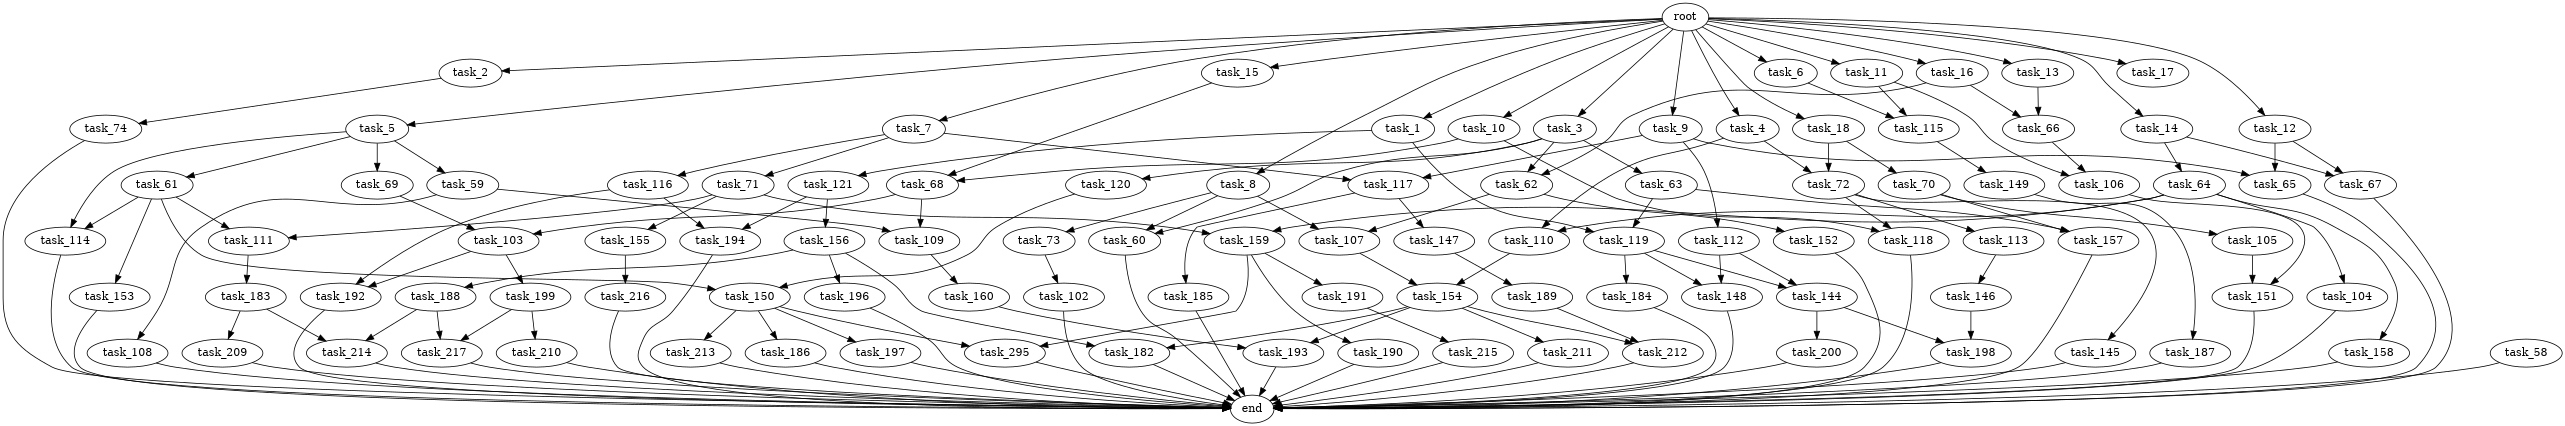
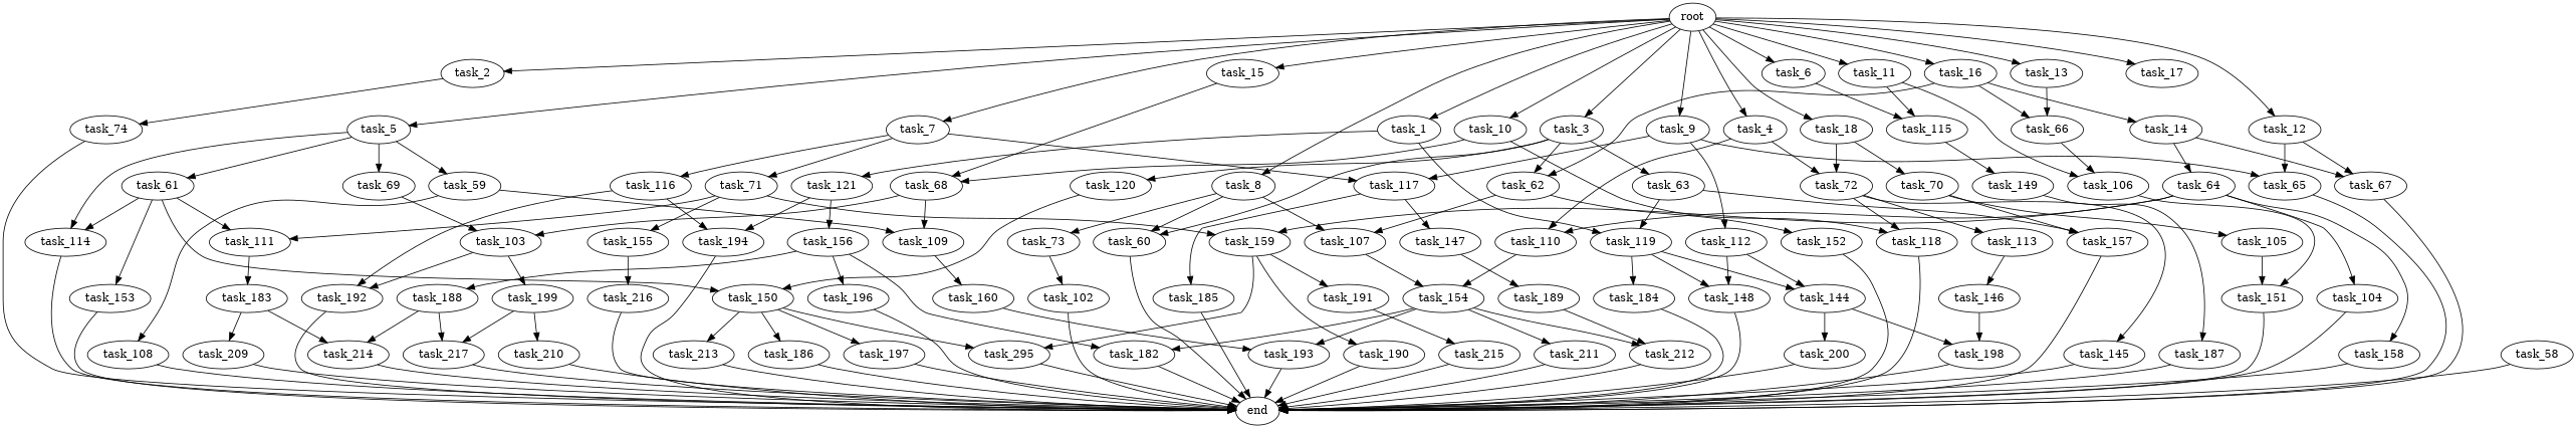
  digraph {
    root
    task_1
    task_2
    task_3
    task_4
    task_5
    task_6
    task_7
    task_8
    task_9
    task_10
    task_11
    task_12
    task_13
    task_14
    task_15
    task_16
    task_17
    task_18
    task_119
    task_121
    task_74
    task_60
    task_62
    task_63
    task_120
    task_72
    task_110
    task_59
    task_61
    task_69
    task_114
    task_115
    task_71
    task_116
    task_117
    task_73
    task_107
    task_65
    task_112
    task_68
    task_118
    task_106
    task_67
    task_66
    task_64
    task_70
    task_144
    task_148
    task_184
    task_194
    task_156
    end
    task_152
    task_157
    task_150
    task_113
    task_145
    task_154
    task_108
    task_109
    task_111
    task_153
    task_103
    task_149
    task_159
    task_155
    task_192
    task_147
    task_185
    task_102
    task_151
    task_104
    task_158
    task_58
    task_105
    task_160
    task_183
    task_186
    n80 [label=task_295]
    task_197
    task_213
    task_190
    task_191
    task_199
    task_216
    task_146
    task_217
    task_210
    task_182
    task_193
    task_211
    task_212
    task_209
    task_214
    task_198
    task_200
    task_187
    task_189
    task_188
    task_196
    task_215
    root -> task_1
    root -> task_2
    root -> task_3
    root -> task_4
    root -> task_5
    root -> task_6
    root -> task_7
    root -> task_8
    root -> task_9
    root -> task_10
    root -> task_11
    root -> task_12
    root -> task_13
-   root -> task_14
+   task_16 -> task_14
    root -> task_15
    root -> task_16
    root -> task_17
    root -> task_18
    task_1 -> task_119
    task_1 -> task_121
    task_2 -> task_74
    task_3 -> task_60
    task_3 -> task_62
    task_3 -> task_63
    task_3 -> task_120
    task_4 -> task_72
    task_4 -> task_110
    task_5 -> task_59
    task_5 -> task_61
    task_5 -> task_69
    task_5 -> task_114
    task_6 -> task_115
    task_7 -> task_71
    task_7 -> task_116
    task_7 -> task_117
    task_8 -> task_60
    task_8 -> task_73
    task_8 -> task_107
    task_9 -> task_117
    task_9 -> task_65
    task_9 -> task_112
    task_10 -> task_68
    task_10 -> task_118
    task_11 -> task_115
    task_11 -> task_106
    task_12 -> task_65
    task_12 -> task_67
    task_13 -> task_66
    task_14 -> task_67
    task_14 -> task_64
    task_15 -> task_68
    task_16 -> task_62
    task_16 -> task_66
    task_18 -> task_72
    task_18 -> task_70
    task_119 -> task_144
    task_119 -> task_148
    task_119 -> task_184
    task_121 -> task_194
    task_121 -> task_156
    task_74 -> end
    task_60 -> end
    task_62 -> task_107
    task_62 -> task_152
    task_63 -> task_119
    task_63 -> task_157
    task_120 -> task_150
    task_72 -> task_118
    task_72 -> task_113
    task_72 -> task_145
    task_110 -> task_154
    task_59 -> task_108
    task_59 -> task_109
    task_61 -> task_114
    task_61 -> task_150
    task_61 -> task_111
    task_61 -> task_153
    task_69 -> task_103
    task_114 -> end
    task_115 -> task_149
    task_71 -> task_111
    task_71 -> task_159
    task_71 -> task_155
    task_116 -> task_194
    task_116 -> task_192
    task_117 -> task_147
    task_117 -> task_185
    task_73 -> task_102
    task_107 -> task_154
    task_65 -> end
    task_112 -> task_144
    task_112 -> task_148
    task_68 -> task_109
    task_68 -> task_103
    task_118 -> end
    task_106 -> task_151
    task_67 -> end
    task_66 -> task_106
    task_64 -> task_110
    task_64 -> task_159
    task_64 -> task_104
    task_64 -> task_158
    task_70 -> task_157
    task_70 -> task_105
    task_144 -> task_198
    task_144 -> task_200
    task_148 -> end
    task_184 -> end
    task_194 -> end
    task_156 -> task_182
    task_156 -> task_188
    task_156 -> task_196
    task_152 -> end
    task_157 -> end
    task_150 -> task_186
    task_150 -> n80
    task_150 -> task_197
    task_150 -> task_213
    task_113 -> task_146
    task_145 -> end
    task_154 -> task_182
    task_154 -> task_193
    task_154 -> task_211
    task_154 -> task_212
    task_108 -> end
    task_109 -> task_160
    task_111 -> task_183
    task_153 -> end
    task_103 -> task_192
    task_103 -> task_199
    task_149 -> task_187
    task_159 -> n80
    task_159 -> task_190
    task_159 -> task_191
    task_155 -> task_216
    task_192 -> end
    task_147 -> task_189
    task_185 -> end
    task_102 -> end
    task_151 -> end
    task_104 -> end
    task_158 -> end
    task_58 -> end
    task_105 -> task_151
    task_160 -> task_193
    task_183 -> task_209
    task_183 -> task_214
    task_186 -> end
    n80 -> end
    task_197 -> end
    task_213 -> end
    task_190 -> end
    task_191 -> task_215
    task_199 -> task_217
    task_199 -> task_210
    task_216 -> end
    task_146 -> task_198
    task_217 -> end
    task_210 -> end
    task_182 -> end
    task_193 -> end
    task_211 -> end
    task_212 -> end
    task_209 -> end
    task_214 -> end
    task_198 -> end
    task_200 -> end
    task_187 -> end
    task_189 -> task_212
    task_188 -> task_217
    task_188 -> task_214
    task_196 -> end
    task_215 -> end
  }
